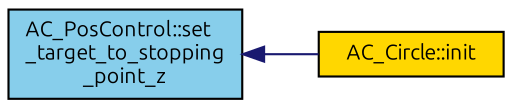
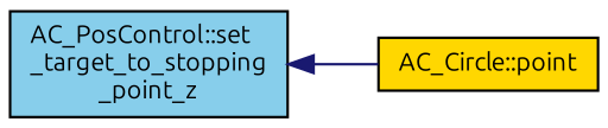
  digraph {
    rankdir=LR
    fontname=Ubuntu
    node [color=black fontname=Ubuntu fontsize=10 shape=record style=filled]
    n1 [fillcolor=skyblue fontcolor=black height=0.2 label="AC_PosControl::set\l_target_to_stopping\l_point_z" width=0.4]
-   n2 [fillcolor=gold height=0.2 label="AC_Circle::init" width=0.4]
+   n2 [fillcolor=gold height=0.2 label="AC_Circle::point" width=0.4]
    n1 -> n2 [color=midnightblue dir=back fontname=Ubuntu fontsize=10 labelfontname=Helvetica labelfontsize=10 style=solid]
  }
